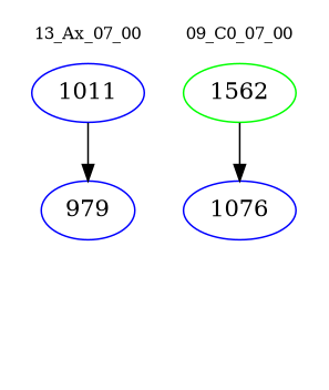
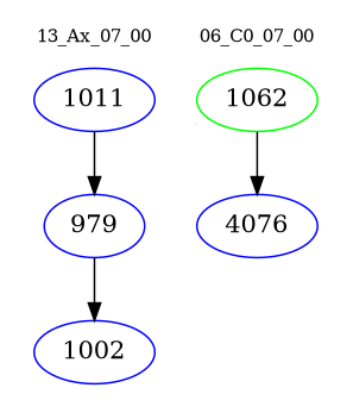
  digraph {
    node [color=blue]
    edge [color=black]
    n1 [label=1011]
    n2 [label=979]
-   n4 [color=green label=1562]
-   n5 [label=1076]
+   n3 [label=1002]
+   n4 [color=green label=1062]
+   n5 [label=4076]
    subgraph cluster_1 {
      color=white
      fontsize=10
      label="13_Ax_07_00"
      n1
      n2
+     n3
    }
    subgraph cluster_2 {
      color=white
      fontsize=10
-     label="09_C0_07_00"
+     label="06_C0_07_00"
      n4
      n5
    }
    n1 -> n2
+   n2 -> n3
    n4 -> n5
  }
